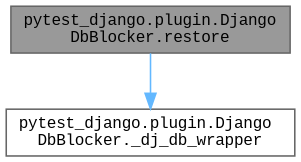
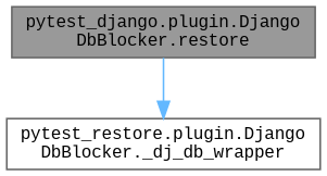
  digraph {
    rankdir=TB
    fontname="Liberation Mono"
    node [fontname="Liberation Mono" fontsize=10 shape=box style=filled]
    n1 [color=gray40 fillcolor=grey60 fontcolor=black height=0.2 label="pytest_django.plugin.Django\lDbBlocker.restore" width=0.4]
-   n2 [color=grey40 fillcolor=white height=0.2 label="pytest_django.plugin.Django\lDbBlocker._dj_db_wrapper" width=0.4]
+   n2 [color=grey40 fillcolor=white height=0.2 label="pytest_restore.plugin.Django\lDbBlocker._dj_db_wrapper" width=0.4]
    n1 -> n2 [color=steelblue1 fontname="Liberation Mono" fontsize=10 labelfontname=Helvetica labelfontsize=10 style=solid]
  }
